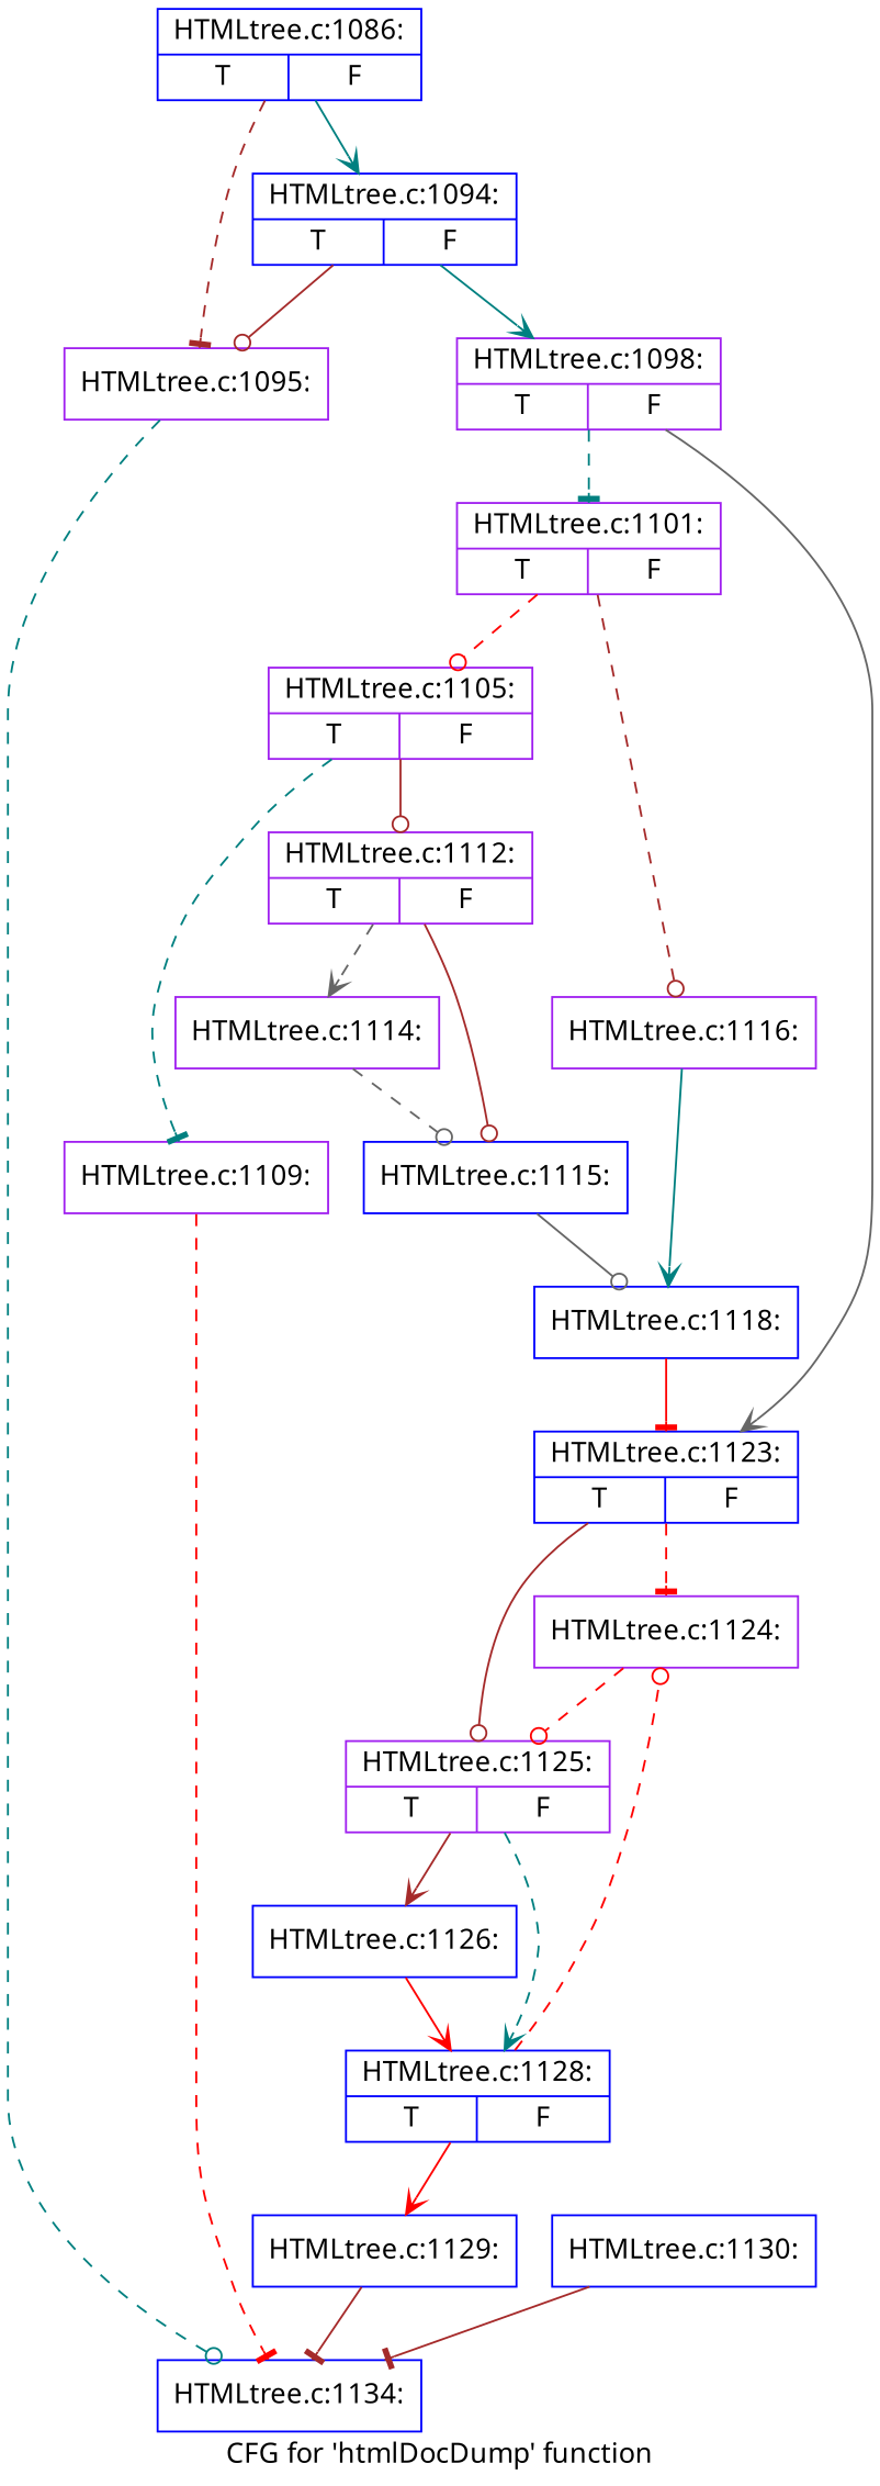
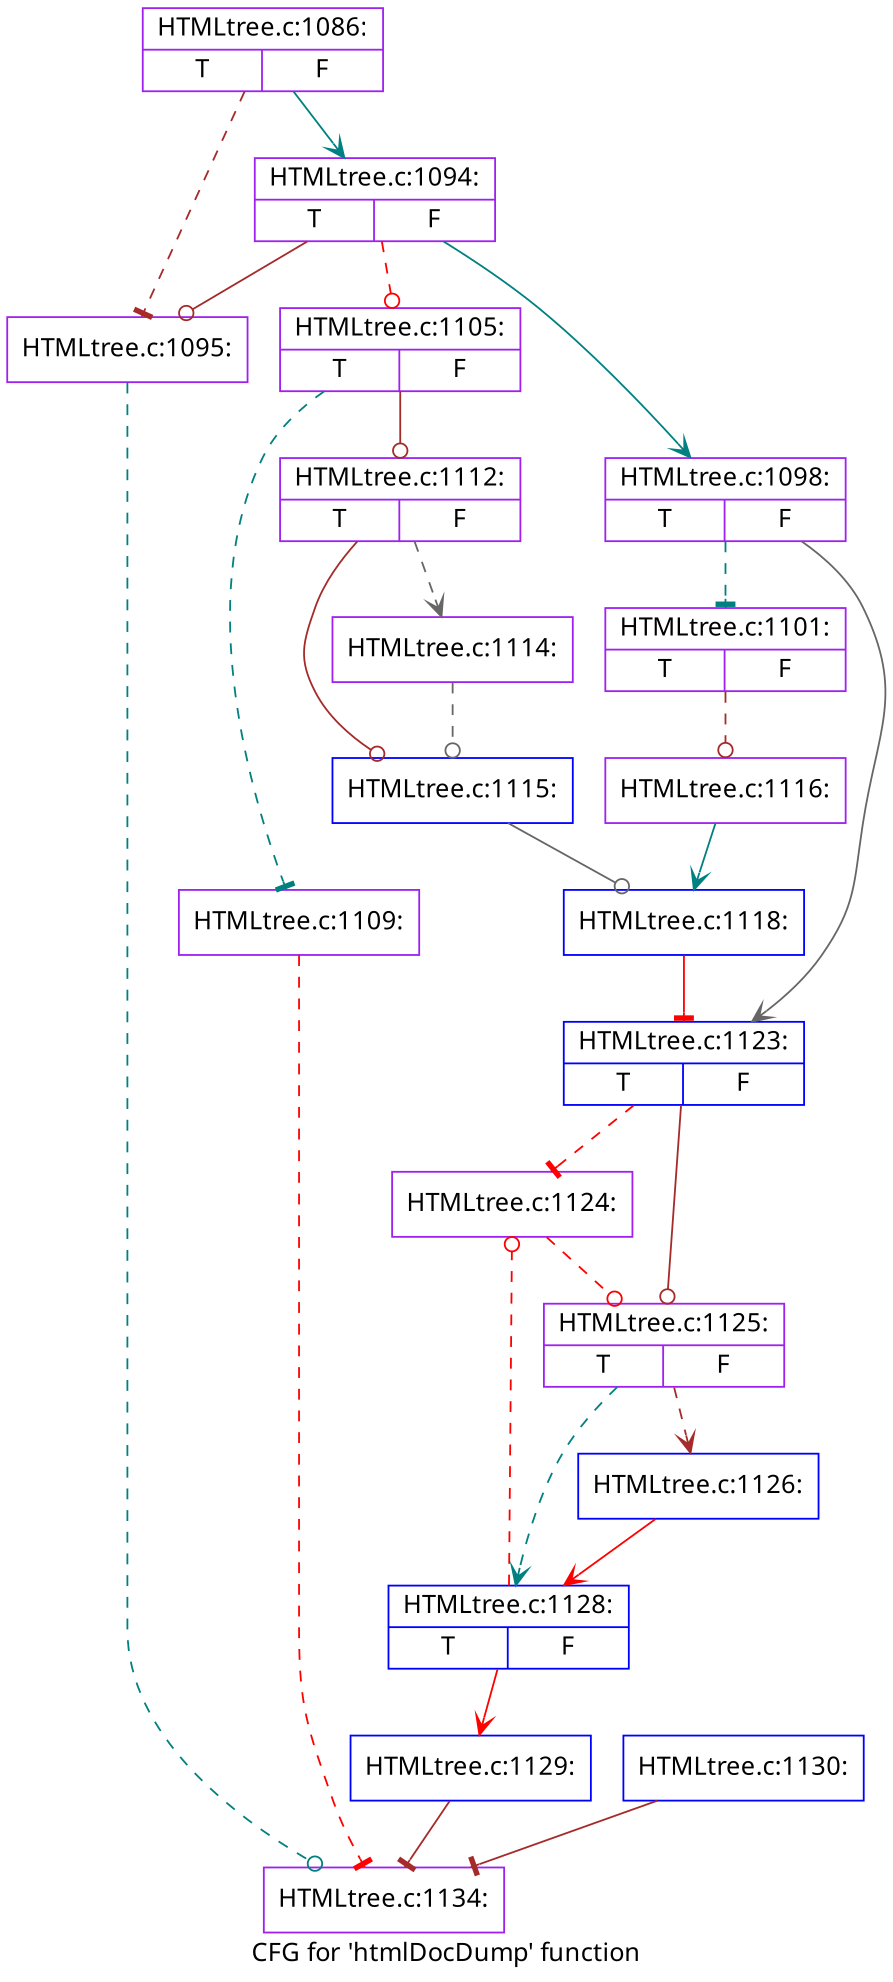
  digraph {
    fontname="Noto Sans"
    label="CFG for 'htmlDocDump' function"
    node [color=purple fontname="Noto Sans" shape=record]
    edge [arrowhead=odot color=brown fontname="Noto Sans" style=solid]
-   n1 [color=blue label="{HTMLtree.c:1086:|{<s0>T|<s1>F}}"]
+   n1 [label="{HTMLtree.c:1086:|{<s0>T|<s1>F}}"]
    n2 [label="{HTMLtree.c:1095:}"]
-   n3 [color=blue label="{HTMLtree.c:1094:|{<s0>T|<s1>F}}"]
-   n4 [color=blue label="{HTMLtree.c:1134:}"]
+   n3 [label="{HTMLtree.c:1094:|{<s0>T|<s1>F}}"]
+   n4 [label="{HTMLtree.c:1134:}"]
    n5 [label="{HTMLtree.c:1098:|{<s0>T|<s1>F}}"]
    n6 [label="{HTMLtree.c:1101:|{<s0>T|<s1>F}}"]
    n7 [color=blue label="{HTMLtree.c:1123:|{<s0>T|<s1>F}}"]
    n8 [label="{HTMLtree.c:1105:|{<s0>T|<s1>F}}"]
    n9 [label="{HTMLtree.c:1116:}"]
    n10 [label="{HTMLtree.c:1124:}"]
    n11 [label="{HTMLtree.c:1125:|{<s0>T|<s1>F}}"]
    n12 [label="{HTMLtree.c:1109:}"]
    n13 [label="{HTMLtree.c:1112:|{<s0>T|<s1>F}}"]
    n14 [color=blue label="{HTMLtree.c:1118:}"]
    n15 [color=blue label="{HTMLtree.c:1126:}"]
    n16 [color=blue label="{HTMLtree.c:1128:|{<s0>T|<s1>F}}"]
    n17 [label="{HTMLtree.c:1114:}"]
    n18 [color=blue label="{HTMLtree.c:1115:}"]
    n19 [color=blue label="{HTMLtree.c:1129:}"]
    n20 [color=blue label="{HTMLtree.c:1130:}"]
    n1 -> n2 [arrowhead=tee style=dashed]
    n1 -> n3 [arrowhead=vee color=teal]
    n2 -> n4 [color=teal style=dashed]
    n3 -> n2
    n3 -> n5 [arrowhead=vee color=teal]
    n5 -> n6 [arrowhead=tee color=teal style=dashed]
    n5 -> n7 [arrowhead=vee color=gray40]
-   n6 -> n8 [color=red style=dashed]
+   n3 -> n8 [color=red style=dashed]
    n6 -> n9 [style=dashed]
    n7 -> n10 [arrowhead=tee color=red style=dashed]
    n7 -> n11
    n8 -> n12 [arrowhead=tee color=teal style=dashed]
    n8 -> n13
    n9 -> n14 [arrowhead=vee color=teal]
    n10 -> n11 [color=red style=dashed]
-   n11 -> n15 [arrowhead=vee]
+   n11 -> n15 [arrowhead=vee style=dashed]
    n11 -> n16 [arrowhead=vee color=teal style=dashed]
    n12 -> n4 [arrowhead=tee color=red style=dashed]
    n13 -> n17 [arrowhead=vee color=gray40 style=dashed]
    n13 -> n18
    n14 -> n7 [arrowhead=tee color=red]
    n15 -> n16 [arrowhead=vee color=red]
    n16 -> n10 [color=red style=dashed]
    n16 -> n19 [arrowhead=vee color=red]
    n17 -> n18 [color=gray40 style=dashed]
    n18 -> n14 [color=gray40]
    n19 -> n4 [arrowhead=tee]
    n20 -> n4 [arrowhead=tee]
  }
